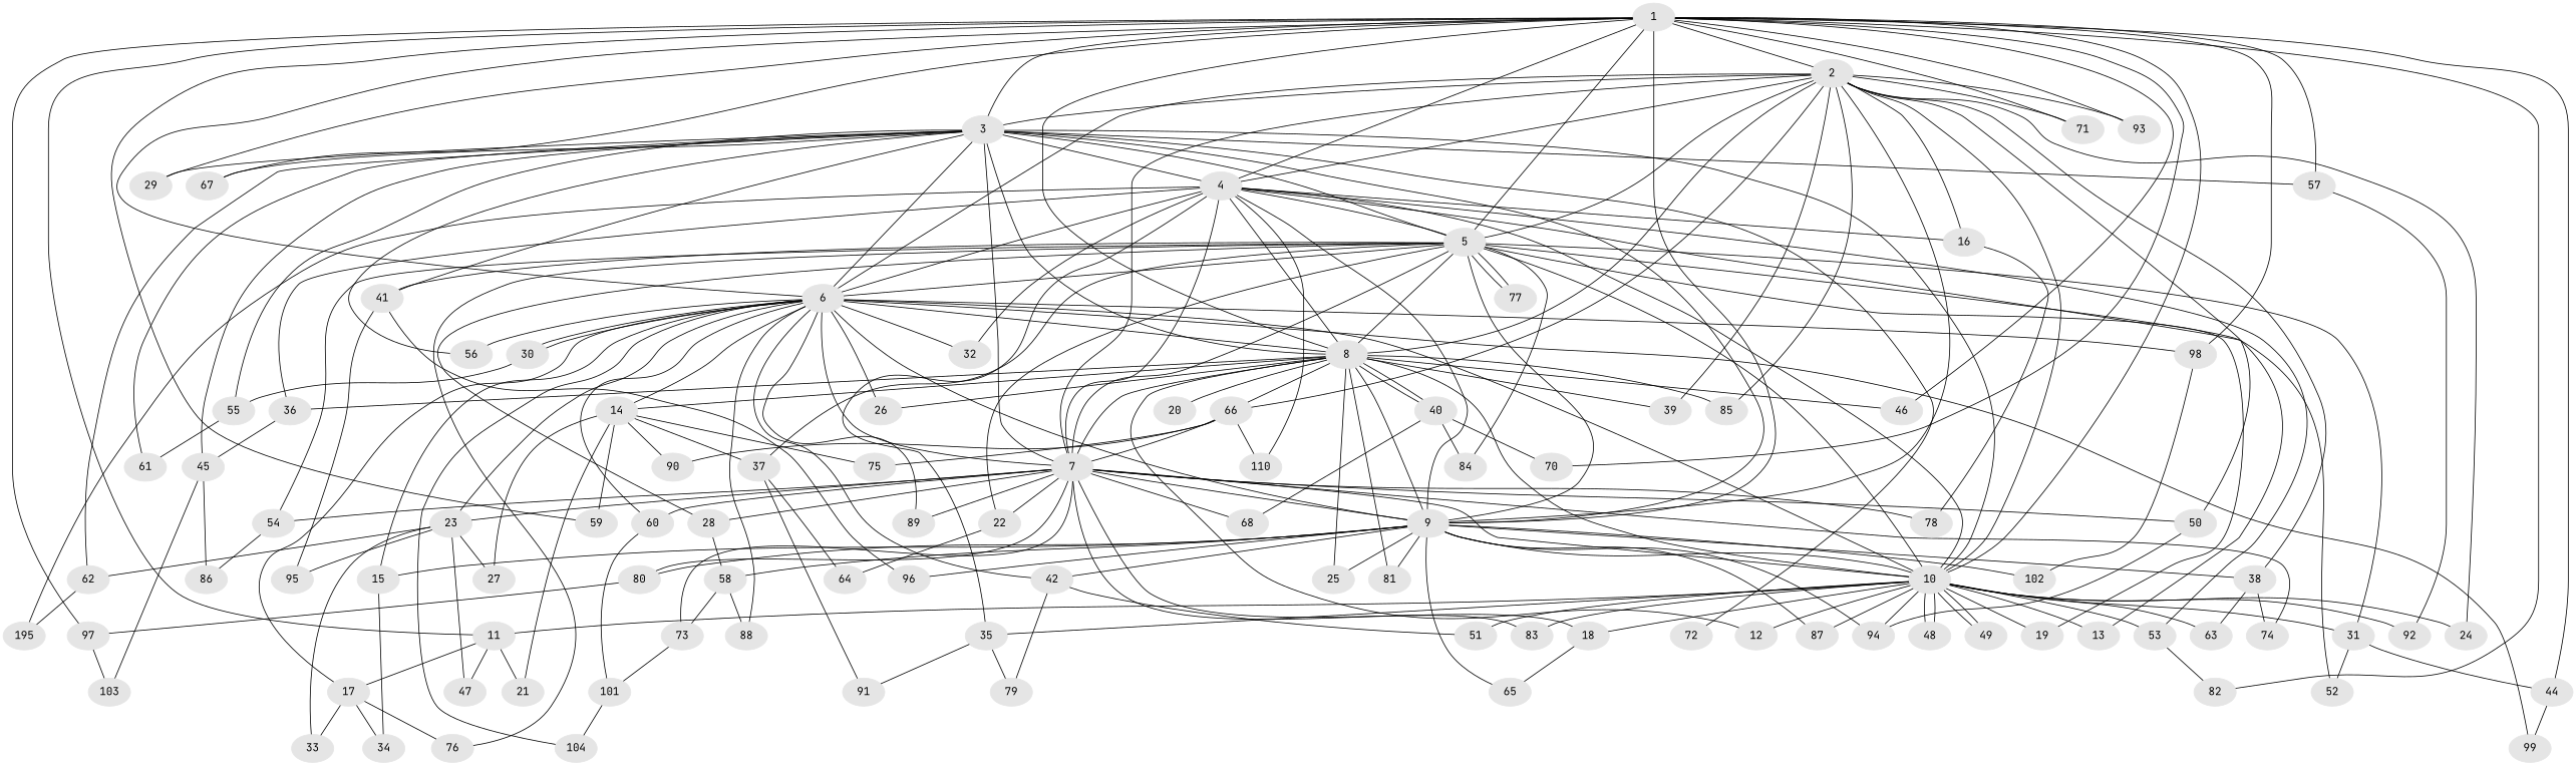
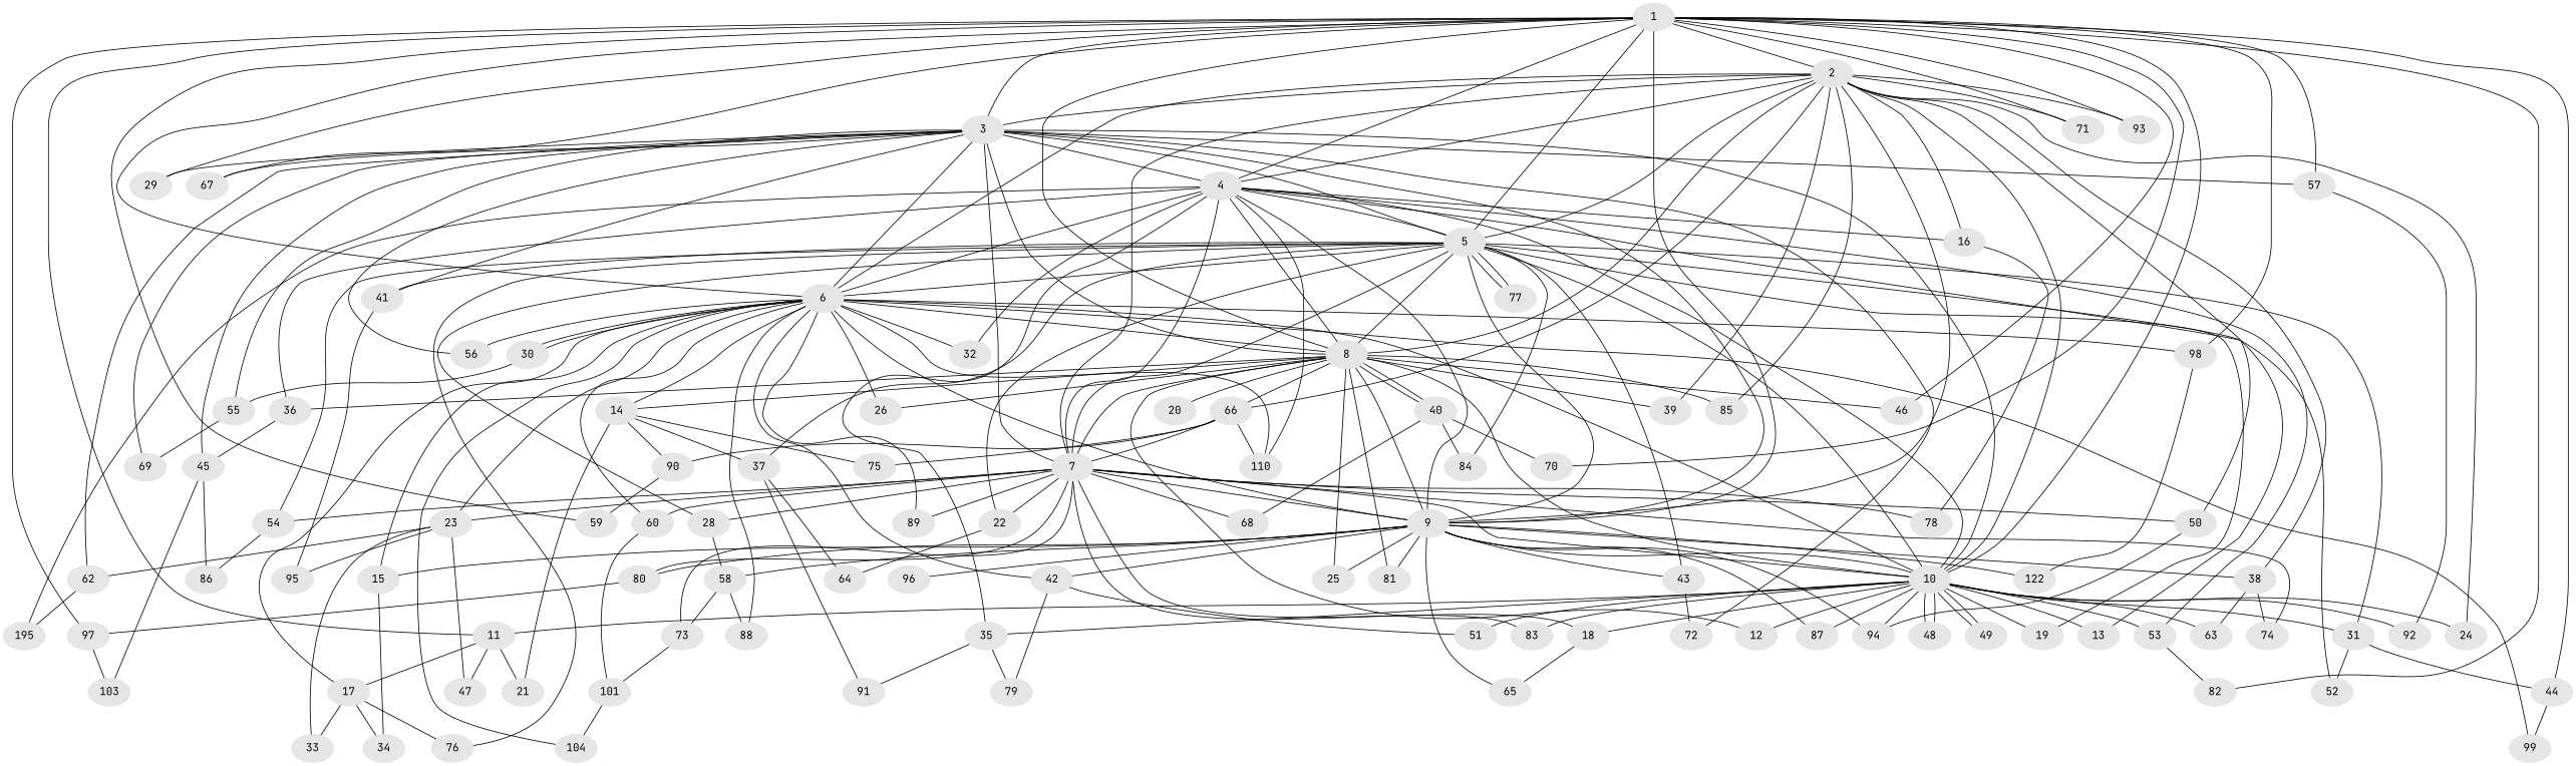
  graph {
    fontname="JetBrains Mono"
    node [color=gray90 fontname="JetBrains Mono" style=filled]
    edge [fontname="JetBrains Mono"]
    1
    2
    3
    4
    5
    6
    8
    9
    10
    11
    29
    44
    46
    57
    59
    67
    70
    71
    82
    93
    97
    98
    7
    16
    24
    38
    39
    50
    66
    85
    41
    45
    55
    56
    62
-   69 [label=61]
+   69
    72
    13
    32
    35
    36
    53
    n43 [label=110]
    n44 [label=195]
    19
    22
    28
    31
    37
+   43
    52
    54
    76
    77
    84
    14
    15
    17
    23
    26
    30
    42
    60
    88
    89
    99
    104
    18
    68
    73
    74
    78
    80
    83
    12
    20
    25
    40
    81
    58
    65
    87
    96
-   102
+   102 [label=122]
    94
    48
    49
    51
    63
    92
    21
    47
    103
    75
    90
    95
    86
    79
    91
    64
-   27
    34
    33
    101
    1 -- 2
    1 -- 3
    1 -- 4
    1 -- 5
    1 -- 6
    1 -- 8
    1 -- 9
    1 -- 10
    1 -- 11
    1 -- 29
    1 -- 44
    1 -- 46
    1 -- 57
    1 -- 59
    1 -- 67
    1 -- 70
    1 -- 71
    1 -- 82
    1 -- 93
    1 -- 97
    1 -- 98
    2 -- 3
    2 -- 4
    2 -- 5
    2 -- 6
    2 -- 8
    2 -- 9
    2 -- 10
    2 -- 71
    2 -- 93
    2 -- 7
    2 -- 16
    2 -- 24
    2 -- 38
    2 -- 39
    2 -- 50
    2 -- 66
    2 -- 85
    3 -- 4
    3 -- 5
    3 -- 6
    3 -- 8
    3 -- 9
    3 -- 10
    3 -- 29
    3 -- 57
    3 -- 67
    3 -- 7
    3 -- 41
    3 -- 45
    3 -- 55
    3 -- 56
    3 -- 62
    3 -- 69
    3 -- 72
    4 -- 5
    4 -- 6
    4 -- 8
    4 -- 9
    4 -- 10
    4 -- 7
    4 -- 16
    4 -- 13
    4 -- 32
    4 -- 35
    4 -- 36
    4 -- 53
    4 -- n43
    4 -- n44
    5 -- 6
    5 -- 8
    5 -- 9
    5 -- 10
    5 -- 7
    5 -- 41
    5 -- 19
    5 -- 22
    5 -- 28
    5 -- 31
    5 -- 37
+   5 -- 43
    5 -- 52
    5 -- 54
    5 -- 76
    5 -- 77
    5 -- 77
    5 -- 84
    6 -- 8
    6 -- 9
    6 -- 10
    6 -- 98
-   6 -- 7
+   6 -- n43
    6 -- 56
    6 -- 32
    6 -- 14
    6 -- 15
    6 -- 17
    6 -- 23
    6 -- 26
    6 -- 30
    6 -- 30
    6 -- 42
    6 -- 60
    6 -- 88
    6 -- 89
    6 -- 99
    6 -- 104
    8 -- 9
    8 -- 10
    8 -- 46
    8 -- 39
    8 -- 66
    8 -- 85
    8 -- 36
    8 -- 14
    8 -- 26
    8 -- 12
    8 -- 20
    8 -- 25
    8 -- 40
    8 -- 40
    8 -- 81
    9 -- 10
    9 -- 38
+   9 -- 43
    9 -- 15
    9 -- 42
    9 -- 80
    9 -- 25
    9 -- 81
    9 -- 58
    9 -- 65
    9 -- 87
    9 -- 96
    9 -- 102
    9 -- 94
    10 -- 11
    10 -- 24
    10 -- 13
    10 -- 35
    10 -- 53
    10 -- 19
    10 -- 31
    10 -- 18
    10 -- 83
    10 -- 12
    10 -- 87
    10 -- 94
    10 -- 48
    10 -- 48
    10 -- 49
    10 -- 49
    10 -- 51
    10 -- 63
    10 -- 92
    11 -- 17
    11 -- 21
    11 -- 47
    44 -- 99
    57 -- 92
    97 -- 103
    98 -- 102
    7 -- 8
    7 -- 9
    7 -- 10
    7 -- 50
    7 -- 22
    7 -- 28
    7 -- 54
    7 -- 23
    7 -- 60
    7 -- 89
    7 -- 18
    7 -- 68
    7 -- 73
    7 -- 74
    7 -- 78
    7 -- 80
    7 -- 83
    16 -- 78
    38 -- 74
    38 -- 63
    50 -- 94
    66 -- 7
    66 -- n43
    66 -- 75
    66 -- 90
-   41 -- 96
    41 -- 95
    45 -- 103
    45 -- 86
    55 -- 69
    62 -- n44
    35 -- 79
    35 -- 91
    36 -- 45
    53 -- 82
    22 -- 64
    28 -- 58
    31 -- 44
    31 -- 52
    37 -- 91
    37 -- 64
+   43 -- 72
    54 -- 86
-   14 -- 59
+   90 -- 59
    14 -- 37
    14 -- 21
    14 -- 75
    14 -- 90
-   14 -- 27
    15 -- 34
    17 -- 76
    17 -- 34
    17 -- 33
    23 -- 62
    23 -- 47
    23 -- 95
-   23 -- 27
    23 -- 33
    30 -- 55
    42 -- 51
    42 -- 79
    60 -- 101
    18 -- 65
    73 -- 101
    80 -- 97
    40 -- 70
    40 -- 84
    40 -- 68
    58 -- 88
    58 -- 73
    101 -- 104
  }
